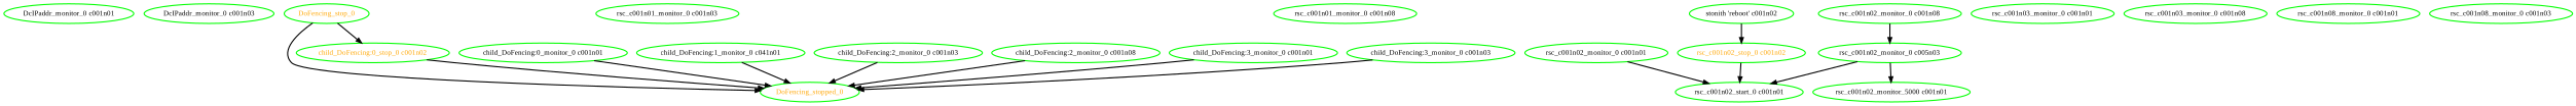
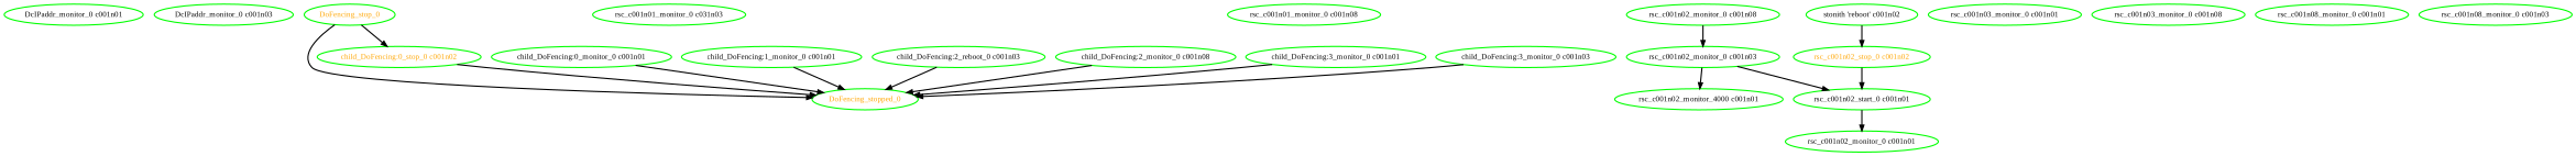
  digraph {
    fontname="Liberation Serif"
    node [color=green fontcolor=black fontname="Liberation Serif" style=bold]
    edge [fontname="Liberation Serif" style=bold]
    "DcIPaddr_monitor_0 c001n01"
    "DcIPaddr_monitor_0 c001n03"
    DoFencing_stop_0 [fontcolor=orange]
    DoFencing_stopped_0 [fontcolor=orange]
    "child_DoFencing:0_stop_0 c001n02" [fontcolor=orange]
    "child_DoFencing:0_monitor_0 c001n01"
-   "child_DoFencing:1_monitor_0 c001n01" [label="child_DoFencing:1_monitor_0 c041n01"]
-   "child_DoFencing:2_monitor_0 c001n03"
+   "child_DoFencing:1_monitor_0 c001n01"
+   "child_DoFencing:2_monitor_0 c001n03" [label="child_DoFencing:2_reboot_0 c001n03"]
    "child_DoFencing:2_monitor_0 c001n08"
    "child_DoFencing:3_monitor_0 c001n01"
    "child_DoFencing:3_monitor_0 c001n03"
-   "rsc_c001n01_monitor_0 c001n03"
+   "rsc_c001n01_monitor_0 c001n03" [label="rsc_c001n01_monitor_0 c031n03"]
    "rsc_c001n01_monitor_0 c001n08"
    "rsc_c001n02_monitor_0 c001n01"
    "rsc_c001n02_start_0 c001n01"
-   "rsc_c001n02_monitor_0 c001n03" [label="rsc_c001n02_monitor_0 c005n03"]
-   "rsc_c001n02_monitor_5000 c001n01"
+   "rsc_c001n02_monitor_0 c001n03"
+   "rsc_c001n02_monitor_5000 c001n01" [label="rsc_c001n02_monitor_4000 c001n01"]
    "rsc_c001n02_monitor_0 c001n08"
    "rsc_c001n02_stop_0 c001n02" [fontcolor=orange]
    "rsc_c001n03_monitor_0 c001n01"
    "rsc_c001n03_monitor_0 c001n08"
    "rsc_c001n08_monitor_0 c001n01"
    "rsc_c001n08_monitor_0 c001n03"
    "stonith 'reboot' c001n02"
    DoFencing_stop_0 -> DoFencing_stopped_0
    DoFencing_stop_0 -> "child_DoFencing:0_stop_0 c001n02"
    "child_DoFencing:0_stop_0 c001n02" -> DoFencing_stopped_0
    "child_DoFencing:0_monitor_0 c001n01" -> DoFencing_stopped_0
    "child_DoFencing:1_monitor_0 c001n01" -> DoFencing_stopped_0
    "child_DoFencing:2_monitor_0 c001n03" -> DoFencing_stopped_0
    "child_DoFencing:2_monitor_0 c001n08" -> DoFencing_stopped_0
    "child_DoFencing:3_monitor_0 c001n01" -> DoFencing_stopped_0
    "child_DoFencing:3_monitor_0 c001n03" -> DoFencing_stopped_0
-   "rsc_c001n02_monitor_0 c001n01" -> "rsc_c001n02_start_0 c001n01"
+   "rsc_c001n02_start_0 c001n01" -> "rsc_c001n02_monitor_0 c001n01"
    "rsc_c001n02_monitor_0 c001n03" -> "rsc_c001n02_start_0 c001n01"
    "rsc_c001n02_monitor_0 c001n03" -> "rsc_c001n02_monitor_5000 c001n01"
    "rsc_c001n02_monitor_0 c001n08" -> "rsc_c001n02_monitor_0 c001n03"
    "rsc_c001n02_stop_0 c001n02" -> "rsc_c001n02_start_0 c001n01"
    "stonith 'reboot' c001n02" -> "rsc_c001n02_stop_0 c001n02"
  }
